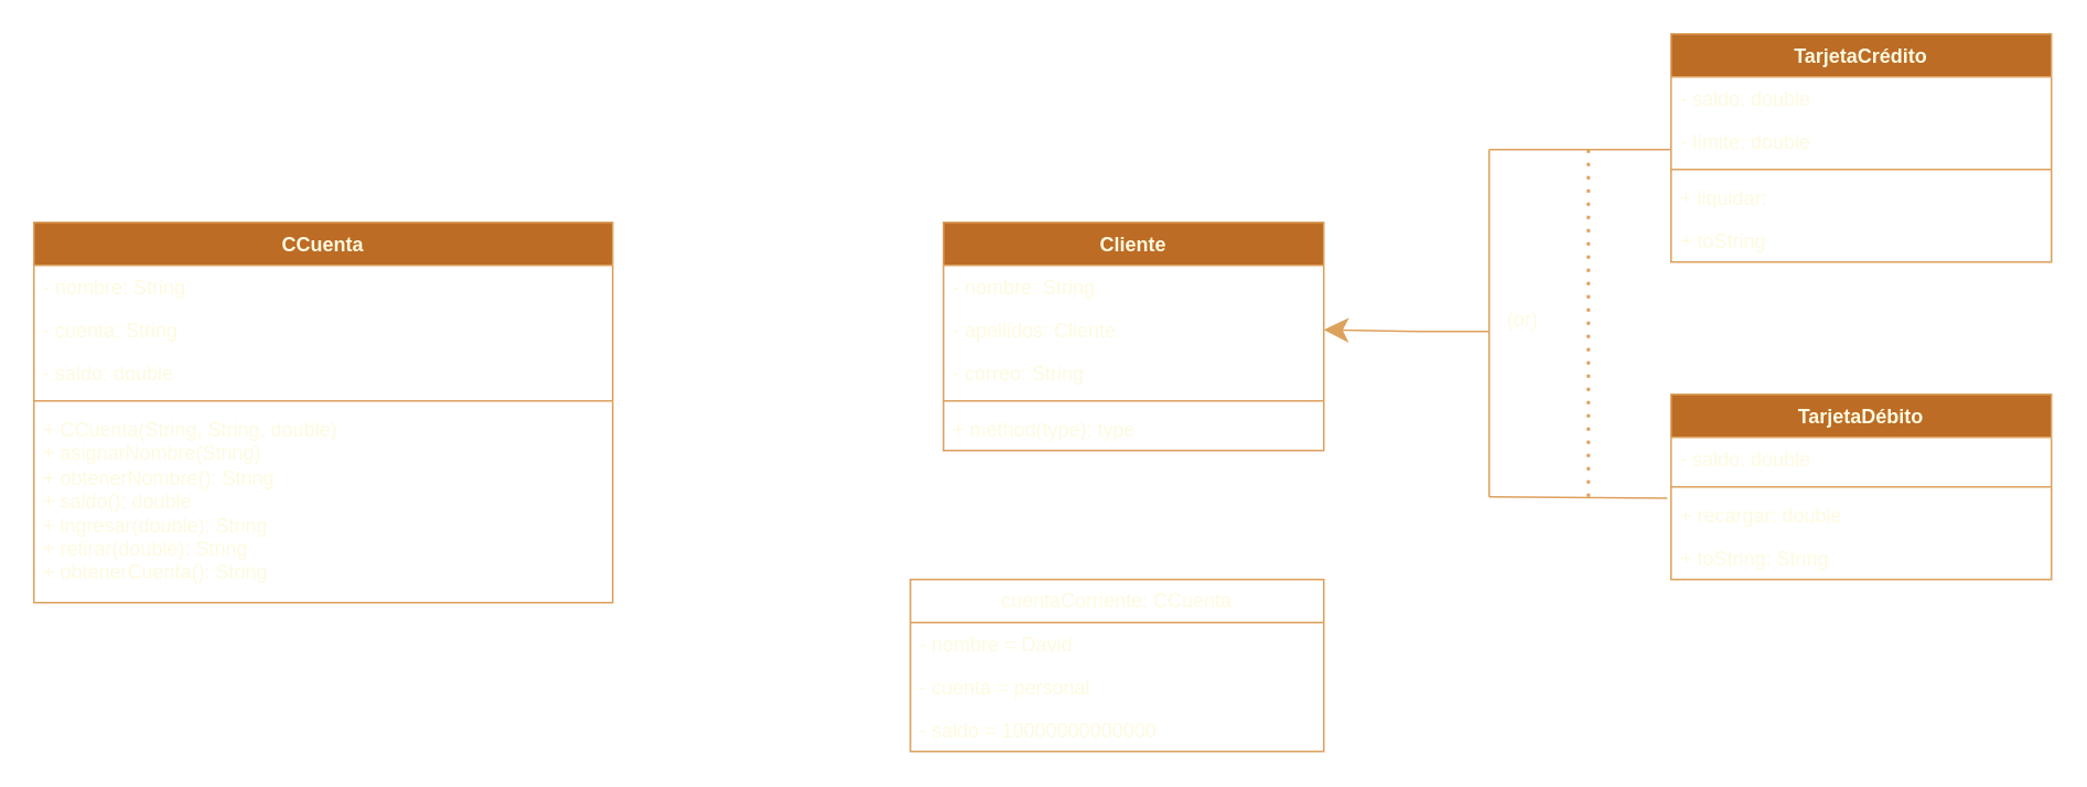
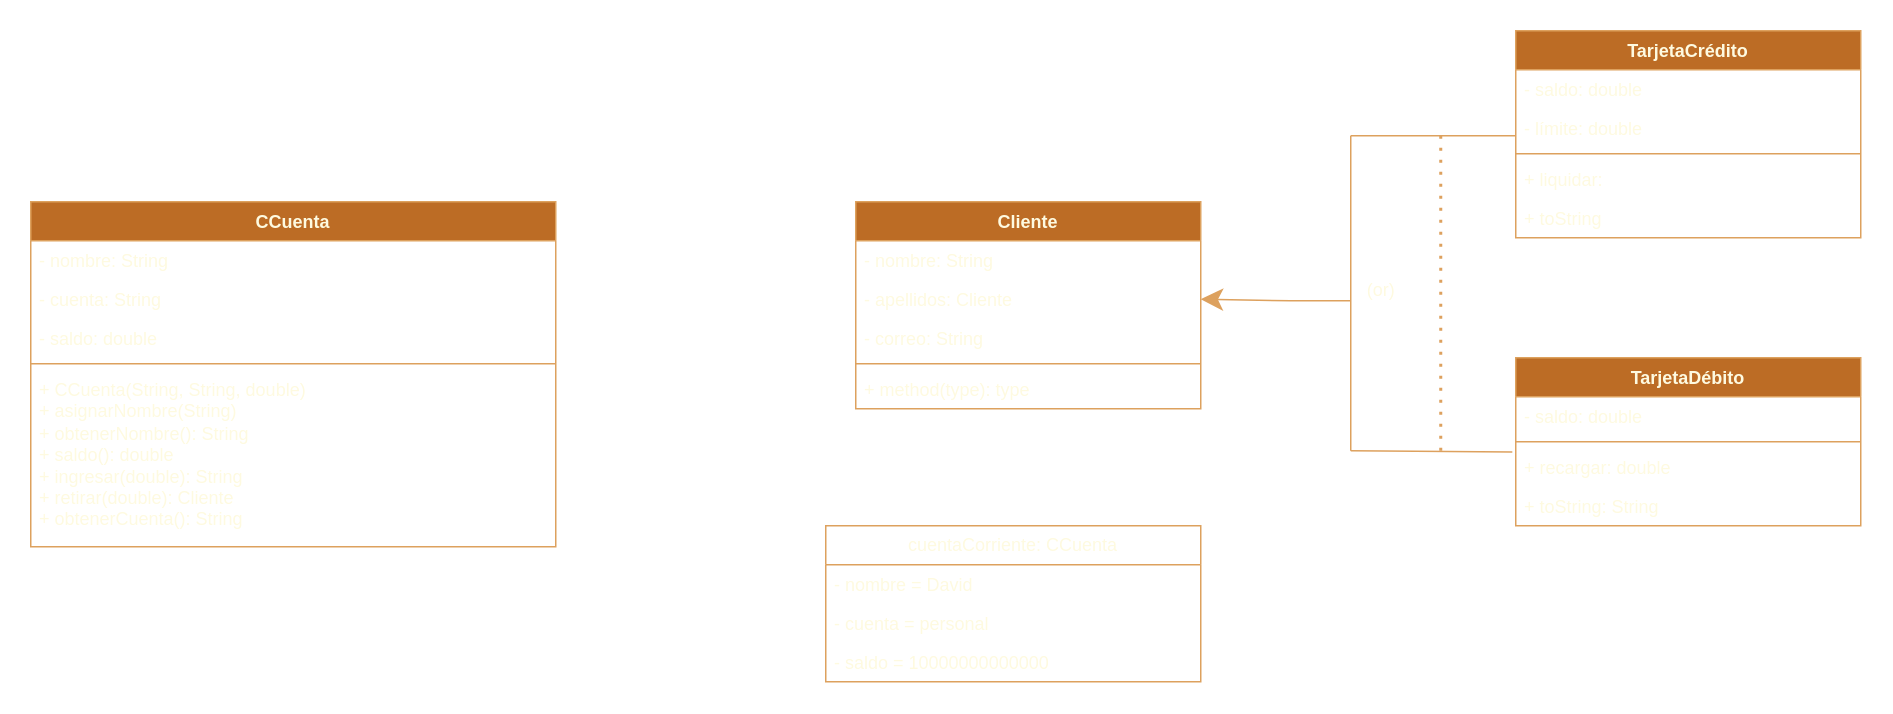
  <mxCell id="0" />
  <mxCell id="1" parent="0" />
  <mxCell id="2" value="CCuenta" style="swimlane;fontStyle=1;align=center;verticalAlign=top;childLayout=stackLayout;horizontal=1;startSize=26;horizontalStack=0;resizeParent=1;resizeParentMax=0;resizeLast=0;collapsible=1;marginBottom=0;whiteSpace=wrap;html=1;labelBackgroundColor=none;fillColor=#BC6C25;strokeColor=#DDA15E;fontColor=#FEFAE0;" vertex="1" parent="1"><mxGeometry x="20" y="134" width="350" height="230" as="geometry" /></mxCell>
  <mxCell id="3" value="- nombre: String" style="text;strokeColor=none;fillColor=none;align=left;verticalAlign=top;spacingLeft=4;spacingRight=4;overflow=hidden;rotatable=0;points=[[0,0.5],[1,0.5]];portConstraint=eastwest;whiteSpace=wrap;html=1;labelBackgroundColor=none;fontColor=#FEFAE0;" vertex="1" parent="2"><mxGeometry y="26" width="350" height="26" as="geometry" /></mxCell>
  <mxCell id="4" value="- cuenta: String" style="text;strokeColor=none;fillColor=none;align=left;verticalAlign=top;spacingLeft=4;spacingRight=4;overflow=hidden;rotatable=0;points=[[0,0.5],[1,0.5]];portConstraint=eastwest;whiteSpace=wrap;html=1;labelBackgroundColor=none;fontColor=#FEFAE0;" vertex="1" parent="2"><mxGeometry y="52" width="350" height="26" as="geometry" /></mxCell>
  <mxCell id="5" value="- saldo: double" style="text;strokeColor=none;fillColor=none;align=left;verticalAlign=top;spacingLeft=4;spacingRight=4;overflow=hidden;rotatable=0;points=[[0,0.5],[1,0.5]];portConstraint=eastwest;whiteSpace=wrap;html=1;labelBackgroundColor=none;fontColor=#FEFAE0;" vertex="1" parent="2"><mxGeometry y="78" width="350" height="26" as="geometry" /></mxCell>
  <mxCell id="6" value="" style="line;strokeWidth=1;fillColor=none;align=left;verticalAlign=middle;spacingTop=-1;spacingLeft=3;spacingRight=3;rotatable=0;labelPosition=right;points=[];portConstraint=eastwest;strokeColor=#DDA15E;labelBackgroundColor=none;fontColor=#FEFAE0;" vertex="1" parent="2"><mxGeometry y="104" width="350" height="8" as="geometry" /></mxCell>
- <mxCell id="7" value="+ CCuenta(String, String, double)&lt;br&gt;+ asignarNombre(String)&lt;br&gt;+ obtenerNombre(): String&lt;br&gt;+ saldo(): double&lt;br&gt;+ ingresar(double): String&lt;br&gt;+ retirar(double): String&lt;br&gt;+ obtenerCuenta(): String" style="text;strokeColor=none;fillColor=none;align=left;verticalAlign=top;spacingLeft=4;spacingRight=4;overflow=hidden;rotatable=0;points=[[0,0.5],[1,0.5]];portConstraint=eastwest;whiteSpace=wrap;html=1;labelBackgroundColor=none;fontColor=#FEFAE0;" vertex="1" parent="2"><mxGeometry y="112" width="350" height="118" as="geometry" /></mxCell>
+ <mxCell id="7" value="+ CCuenta(String, String, double)&lt;br&gt;+ asignarNombre(String)&lt;br&gt;+ obtenerNombre(): String&lt;br&gt;+ saldo(): double&lt;br&gt;+ ingresar(double): String&lt;br&gt;+ retirar(double): Cliente&lt;br&gt;+ obtenerCuenta(): String" style="text;strokeColor=none;fillColor=none;align=left;verticalAlign=top;spacingLeft=4;spacingRight=4;overflow=hidden;rotatable=0;points=[[0,0.5],[1,0.5]];portConstraint=eastwest;whiteSpace=wrap;html=1;labelBackgroundColor=none;fontColor=#FEFAE0;" vertex="1" parent="2"><mxGeometry y="112" width="350" height="118" as="geometry" /></mxCell>
  <mxCell id="8" value="cuentaCorriente: CCuenta" style="swimlane;fontStyle=0;childLayout=stackLayout;horizontal=1;startSize=26;fillColor=none;horizontalStack=0;resizeParent=1;resizeParentMax=0;resizeLast=0;collapsible=1;marginBottom=0;whiteSpace=wrap;html=1;strokeColor=#DDA15E;fontColor=#FEFAE0;" vertex="1" parent="1"><mxGeometry x="550" y="350" width="250" height="104" as="geometry" /></mxCell>
  <mxCell id="9" value="- nombre = David" style="text;strokeColor=none;fillColor=none;align=left;verticalAlign=top;spacingLeft=4;spacingRight=4;overflow=hidden;rotatable=0;points=[[0,0.5],[1,0.5]];portConstraint=eastwest;whiteSpace=wrap;html=1;fontColor=#FEFAE0;" vertex="1" parent="8"><mxGeometry y="26" width="250" height="26" as="geometry" /></mxCell>
  <mxCell id="10" value="- cuenta = personal" style="text;strokeColor=none;fillColor=none;align=left;verticalAlign=top;spacingLeft=4;spacingRight=4;overflow=hidden;rotatable=0;points=[[0,0.5],[1,0.5]];portConstraint=eastwest;whiteSpace=wrap;html=1;fontColor=#FEFAE0;" vertex="1" parent="8"><mxGeometry y="52" width="250" height="26" as="geometry" /></mxCell>
  <mxCell id="11" value="- saldo = 10000000000000" style="text;strokeColor=none;fillColor=none;align=left;verticalAlign=top;spacingLeft=4;spacingRight=4;overflow=hidden;rotatable=0;points=[[0,0.5],[1,0.5]];portConstraint=eastwest;whiteSpace=wrap;html=1;fontColor=#FEFAE0;" vertex="1" parent="8"><mxGeometry y="78" width="250" height="26" as="geometry" /></mxCell>
  <mxCell id="12" value="Cliente" style="swimlane;fontStyle=1;align=center;verticalAlign=top;childLayout=stackLayout;horizontal=1;startSize=26;horizontalStack=0;resizeParent=1;resizeParentMax=0;resizeLast=0;collapsible=1;marginBottom=0;whiteSpace=wrap;html=1;strokeColor=#DDA15E;fontColor=#FEFAE0;fillColor=#BC6C25;" vertex="1" parent="1"><mxGeometry x="570" y="134" width="230" height="138" as="geometry" /></mxCell>
  <mxCell id="13" value="- nombre: String" style="text;strokeColor=none;fillColor=none;align=left;verticalAlign=top;spacingLeft=4;spacingRight=4;overflow=hidden;rotatable=0;points=[[0,0.5],[1,0.5]];portConstraint=eastwest;whiteSpace=wrap;html=1;fontColor=#FEFAE0;" vertex="1" parent="12"><mxGeometry y="26" width="230" height="26" as="geometry" /></mxCell>
  <mxCell id="14" value="- apellidos: Cliente" style="text;strokeColor=none;fillColor=none;align=left;verticalAlign=top;spacingLeft=4;spacingRight=4;overflow=hidden;rotatable=0;points=[[0,0.5],[1,0.5]];portConstraint=eastwest;whiteSpace=wrap;html=1;fontColor=#FEFAE0;" vertex="1" parent="12"><mxGeometry y="52" width="230" height="26" as="geometry" /></mxCell>
  <mxCell id="15" value="- correo: String" style="text;strokeColor=none;fillColor=none;align=left;verticalAlign=top;spacingLeft=4;spacingRight=4;overflow=hidden;rotatable=0;points=[[0,0.5],[1,0.5]];portConstraint=eastwest;whiteSpace=wrap;html=1;fontColor=#FEFAE0;" vertex="1" parent="12"><mxGeometry y="78" width="230" height="26" as="geometry" /></mxCell>
  <mxCell id="16" value="" style="line;strokeWidth=1;fillColor=none;align=left;verticalAlign=middle;spacingTop=-1;spacingLeft=3;spacingRight=3;rotatable=0;labelPosition=right;points=[];portConstraint=eastwest;strokeColor=inherit;fontColor=#FEFAE0;" vertex="1" parent="12"><mxGeometry y="104" width="230" height="8" as="geometry" /></mxCell>
  <mxCell id="17" value="+ method(type): type" style="text;strokeColor=none;fillColor=none;align=left;verticalAlign=top;spacingLeft=4;spacingRight=4;overflow=hidden;rotatable=0;points=[[0,0.5],[1,0.5]];portConstraint=eastwest;whiteSpace=wrap;html=1;fontColor=#FEFAE0;" vertex="1" parent="12"><mxGeometry y="112" width="230" height="26" as="geometry" /></mxCell>
  <mxCell id="18" value="TarjetaCrédito" style="swimlane;fontStyle=1;align=center;verticalAlign=top;childLayout=stackLayout;horizontal=1;startSize=26;horizontalStack=0;resizeParent=1;resizeParentMax=0;resizeLast=0;collapsible=1;marginBottom=0;whiteSpace=wrap;html=1;strokeColor=#DDA15E;fontColor=#FEFAE0;fillColor=#BC6C25;" vertex="1" parent="1"><mxGeometry x="1010" y="20" width="230" height="138" as="geometry" /></mxCell>
  <mxCell id="19" value="- saldo: double" style="text;strokeColor=none;fillColor=none;align=left;verticalAlign=top;spacingLeft=4;spacingRight=4;overflow=hidden;rotatable=0;points=[[0,0.5],[1,0.5]];portConstraint=eastwest;whiteSpace=wrap;html=1;fontColor=#FEFAE0;" vertex="1" parent="18"><mxGeometry y="26" width="230" height="26" as="geometry" /></mxCell>
  <mxCell id="20" value="- límite: double" style="text;strokeColor=none;fillColor=none;align=left;verticalAlign=top;spacingLeft=4;spacingRight=4;overflow=hidden;rotatable=0;points=[[0,0.5],[1,0.5]];portConstraint=eastwest;whiteSpace=wrap;html=1;fontColor=#FEFAE0;" vertex="1" parent="18"><mxGeometry y="52" width="230" height="26" as="geometry" /></mxCell>
  <mxCell id="21" value="" style="line;strokeWidth=1;fillColor=none;align=left;verticalAlign=middle;spacingTop=-1;spacingLeft=3;spacingRight=3;rotatable=0;labelPosition=right;points=[];portConstraint=eastwest;strokeColor=inherit;fontColor=#FEFAE0;" vertex="1" parent="18"><mxGeometry y="78" width="230" height="8" as="geometry" /></mxCell>
  <mxCell id="22" value="+ liquidar:" style="text;strokeColor=none;fillColor=none;align=left;verticalAlign=top;spacingLeft=4;spacingRight=4;overflow=hidden;rotatable=0;points=[[0,0.5],[1,0.5]];portConstraint=eastwest;whiteSpace=wrap;html=1;fontColor=#FEFAE0;" vertex="1" parent="18"><mxGeometry y="86" width="230" height="26" as="geometry" /></mxCell>
  <mxCell id="23" value="+ toString" style="text;strokeColor=none;fillColor=none;align=left;verticalAlign=top;spacingLeft=4;spacingRight=4;overflow=hidden;rotatable=0;points=[[0,0.5],[1,0.5]];portConstraint=eastwest;whiteSpace=wrap;html=1;fontColor=#FEFAE0;" vertex="1" parent="18"><mxGeometry y="112" width="230" height="26" as="geometry" /></mxCell>
  <mxCell id="24" value="TarjetaDébito" style="swimlane;fontStyle=1;align=center;verticalAlign=top;childLayout=stackLayout;horizontal=1;startSize=26;horizontalStack=0;resizeParent=1;resizeParentMax=0;resizeLast=0;collapsible=1;marginBottom=0;whiteSpace=wrap;html=1;strokeColor=#DDA15E;fontColor=#FEFAE0;fillColor=#BC6C25;" vertex="1" parent="1"><mxGeometry x="1010" y="238" width="230" height="112" as="geometry" /></mxCell>
  <mxCell id="25" value="- saldo: double" style="text;strokeColor=none;fillColor=none;align=left;verticalAlign=top;spacingLeft=4;spacingRight=4;overflow=hidden;rotatable=0;points=[[0,0.5],[1,0.5]];portConstraint=eastwest;whiteSpace=wrap;html=1;fontColor=#FEFAE0;" vertex="1" parent="24"><mxGeometry y="26" width="230" height="26" as="geometry" /></mxCell>
  <mxCell id="26" value="" style="line;strokeWidth=1;fillColor=none;align=left;verticalAlign=middle;spacingTop=-1;spacingLeft=3;spacingRight=3;rotatable=0;labelPosition=right;points=[];portConstraint=eastwest;strokeColor=inherit;fontColor=#FEFAE0;" vertex="1" parent="24"><mxGeometry y="52" width="230" height="8" as="geometry" /></mxCell>
  <mxCell id="27" value="+ recargar: double" style="text;strokeColor=none;fillColor=none;align=left;verticalAlign=top;spacingLeft=4;spacingRight=4;overflow=hidden;rotatable=0;points=[[0,0.5],[1,0.5]];portConstraint=eastwest;whiteSpace=wrap;html=1;fontColor=#FEFAE0;" vertex="1" parent="24"><mxGeometry y="60" width="230" height="26" as="geometry" /></mxCell>
  <mxCell id="28" value="+ toString: String" style="text;strokeColor=none;fillColor=none;align=left;verticalAlign=top;spacingLeft=4;spacingRight=4;overflow=hidden;rotatable=0;points=[[0,0.5],[1,0.5]];portConstraint=eastwest;whiteSpace=wrap;html=1;fontColor=#FEFAE0;" vertex="1" parent="24"><mxGeometry y="86" width="230" height="26" as="geometry" /></mxCell>
  <mxCell id="29" value="" style="endArrow=classic;endFill=1;endSize=12;html=1;rounded=0;strokeColor=#DDA15E;fontColor=#FEFAE0;fillColor=#BC6C25;entryX=1;entryY=0.5;entryDx=0;entryDy=0;" edge="1" parent="1" target="14"><mxGeometry width="160" relative="1" as="geometry"><mxPoint x="900" y="200" as="sourcePoint" /><mxPoint x="850" y="400" as="targetPoint" /><Array as="points"><mxPoint x="860" y="200" /></Array></mxGeometry></mxCell>
  <mxCell id="30" value="" style="endArrow=none;html=1;rounded=0;strokeColor=#DDA15E;fontColor=#FEFAE0;fillColor=#BC6C25;" edge="1" parent="1"><mxGeometry width="50" height="50" relative="1" as="geometry"><mxPoint x="900" y="300" as="sourcePoint" /><mxPoint x="900" y="90" as="targetPoint" /></mxGeometry></mxCell>
  <mxCell id="31" value="" style="endArrow=none;html=1;rounded=0;strokeColor=#DDA15E;fontColor=#FEFAE0;fillColor=#BC6C25;" edge="1" parent="1"><mxGeometry width="50" height="50" relative="1" as="geometry"><mxPoint x="1010" y="90" as="sourcePoint" /><mxPoint x="900" y="90" as="targetPoint" /></mxGeometry></mxCell>
  <mxCell id="32" value="" style="endArrow=none;html=1;rounded=0;strokeColor=#DDA15E;fontColor=#FEFAE0;fillColor=#BC6C25;exitX=-0.01;exitY=0.108;exitDx=0;exitDy=0;exitPerimeter=0;" edge="1" parent="1" source="27"><mxGeometry width="50" height="50" relative="1" as="geometry"><mxPoint x="1000" y="290" as="sourcePoint" /><mxPoint x="900" y="300" as="targetPoint" /></mxGeometry></mxCell>
  <mxCell id="33" value="" style="endArrow=none;dashed=1;html=1;dashPattern=1 3;strokeWidth=2;rounded=0;strokeColor=#DDA15E;fontColor=#FEFAE0;fillColor=#BC6C25;" edge="1" parent="1"><mxGeometry width="50" height="50" relative="1" as="geometry"><mxPoint x="960" y="300" as="sourcePoint" /><mxPoint x="960" y="90" as="targetPoint" /></mxGeometry></mxCell>
  <mxCell id="34" value="(or)" style="text;html=1;align=center;verticalAlign=middle;resizable=0;points=[];autosize=1;strokeColor=none;fillColor=none;fontColor=#FEFAE0;" vertex="1" parent="1"><mxGeometry x="900" y="178" width="40" height="30" as="geometry" /></mxCell>
